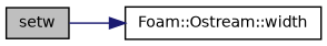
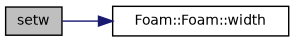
  digraph {
    rankdir=LR
    node [color=black fontname=Helvetica fontsize=10 shape=record]
    n1 [fillcolor=grey75 fontcolor=black height=0.2 label=setw style=filled width=0.4]
-   n2 [height=0.2 label="Foam::Ostream::width" width=0.4]
+   n2 [height=0.2 label="Foam::Foam::width" width=0.4]
    n1 -> n2 [color=midnightblue fontname=Helvetica fontsize=10 labelfontname=Helvetica labelfontsize=10 style=solid]
  }
